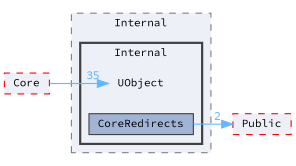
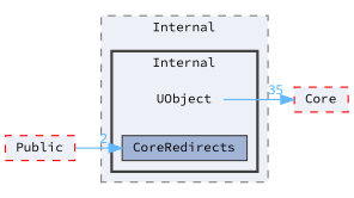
  digraph {
    compound=true
    fontname="Source Code Pro"
    rankdir=LR
    node [fontname="Source Code Pro" fontsize=10 shape=box color=red fillcolor="#edf0f7" style="filled,dashed"]
    edge [color=steelblue1 fontcolor=steelblue1 fontname="Source Code Pro" fontsize=10 labeldistance=1.5 labelfontname=Helvetica labelfontsize=10]
    n1 [height=0.2 label=UObject shape=plaintext width=0.4 color="" fillcolor="" style=""]
    n2 [color=grey25 fillcolor="#a2b4d6" height=0.2 label=CoreRedirects style=filled width=0.4]
    n3 [height=0.2 label=Core width=0.4]
    n4 [height=0.2 label=Public width=0.4]
    subgraph cluster_1 {
      bgcolor="#edf0f7"
      fontsize=10
      label=Internal
      pencolor=grey50
      style="filled,dashed"
      subgraph cluster_2 {
        bgcolor="#edf0f7"
        fontsize=10
        label=Internal
        pencolor=grey25
        style="filled,bold"
        n1
        n2
      }
    }
-   n3 -> n1 [headlabel=35]
-   n2 -> n4 [headlabel=2]
+   n1 -> n3 [headlabel=35]
+   n4 -> n2 [headlabel=2]
  }
